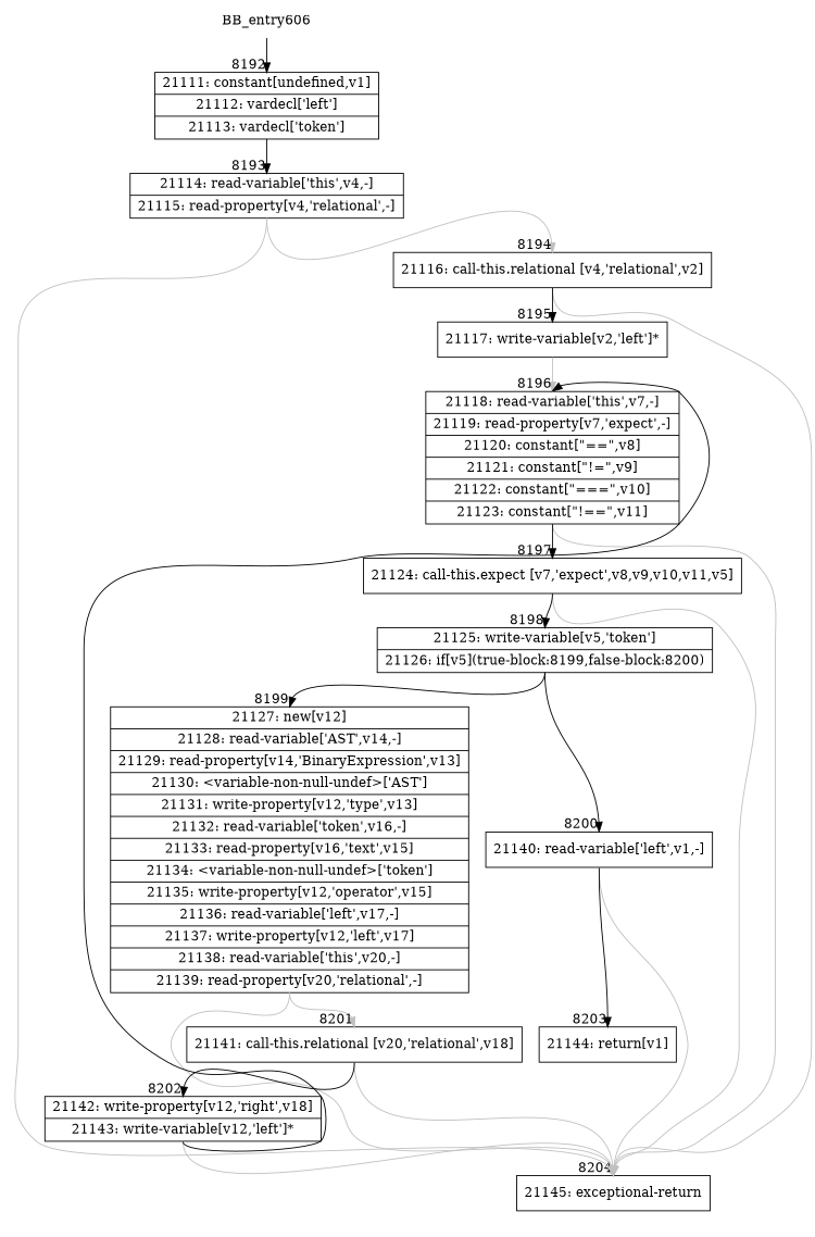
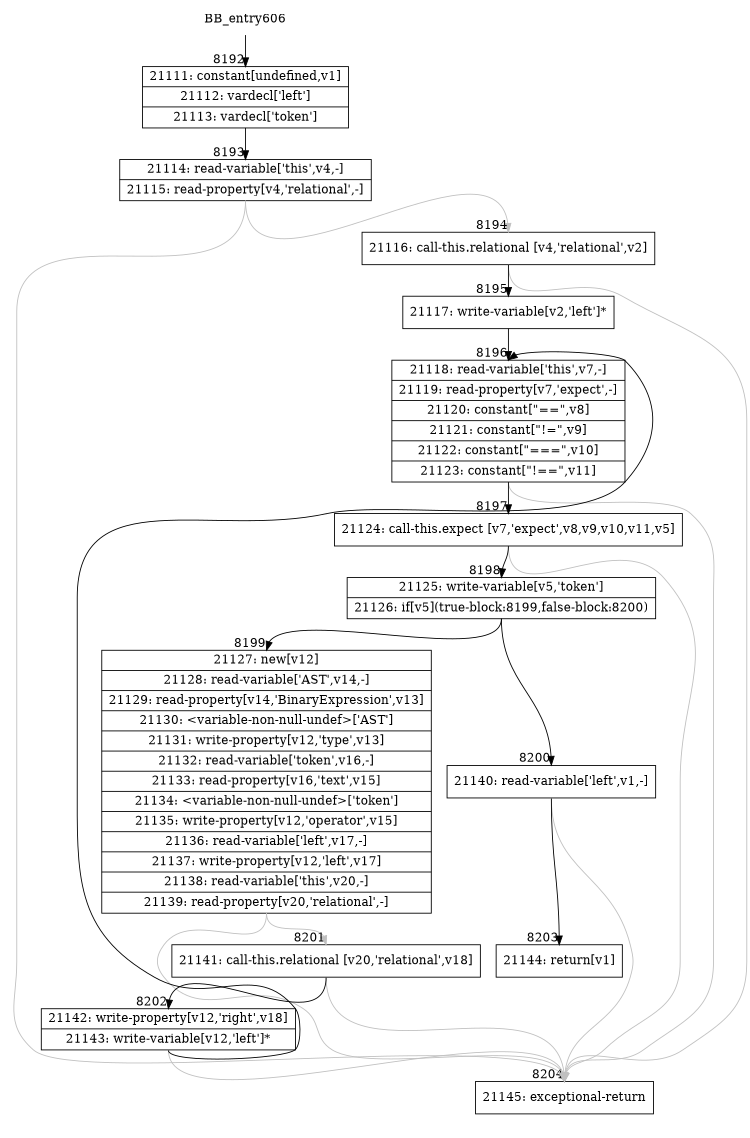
  digraph {
    rankdir=TD
    node [shape=record]
    edge [headport=n tailport=s]
    BB_entry606 [shape=none]
    n2 [label="{21111: constant[undefined,v1]|21112: vardecl['left']|21113: vardecl['token']}"]
    n3 [label="{21114: read-variable['this',v4,-]|21115: read-property[v4,'relational',-]}"]
    n4 [label="{21116: call-this.relational [v4,'relational',v2]}"]
    n5 [label="{21145: exceptional-return}"]
    n6 [label="{21117: write-variable[v2,'left']*}"]
    n7 [label="{21118: read-variable['this',v7,-]|21119: read-property[v7,'expect',-]|21120: constant[\"==\",v8]|21121: constant[\"!=\",v9]|21122: constant[\"===\",v10]|21123: constant[\"!==\",v11]}"]
    n8 [label="{21124: call-this.expect [v7,'expect',v8,v9,v10,v11,v5]}"]
    n9 [label="{21125: write-variable[v5,'token']|21126: if[v5](true-block:8199,false-block:8200)}"]
    n10 [label="{21127: new[v12]|21128: read-variable['AST',v14,-]|21129: read-property[v14,'BinaryExpression',v13]|21130: \<variable-non-null-undef\>['AST']|21131: write-property[v12,'type',v13]|21132: read-variable['token',v16,-]|21133: read-property[v16,'text',v15]|21134: \<variable-non-null-undef\>['token']|21135: write-property[v12,'operator',v15]|21136: read-variable['left',v17,-]|21137: write-property[v12,'left',v17]|21138: read-variable['this',v20,-]|21139: read-property[v20,'relational',-]}"]
    n11 [label="{21140: read-variable['left',v1,-]}"]
    n12 [label="{21141: call-this.relational [v20,'relational',v18]}"]
    n13 [label="{21144: return[v1]}"]
    n14 [label="{21142: write-property[v12,'right',v18]|21143: write-variable[v12,'left']*}"]
    BB_entry606 -> n2 [headlabel="    8192"]
    n2 -> n3 [headlabel="      8193"]
    n3 -> n4 [color=gray headlabel="      8194"]
    n3 -> n5 [color=gray headlabel="      8204"]
    n4 -> n5 [color=gray]
    n4 -> n6 [headlabel="      8195"]
-   n6 -> n7 [headlabel="      8196" color=gray]
+   n6 -> n7 [headlabel="      8196"]
    n7 -> n5 [color=gray]
    n7 -> n8 [headlabel="      8197"]
    n8 -> n5 [color=gray]
    n8 -> n9 [headlabel="      8198"]
    n9 -> n10 [headlabel="      8199"]
    n9 -> n11 [headlabel="      8200"]
    n10 -> n5 [color=gray]
    n10 -> n12 [color=gray headlabel="      8201"]
    n11 -> n5 [color=gray]
    n11 -> n13 [headlabel="      8203"]
    n12 -> n5 [color=gray]
    n12 -> n14 [headlabel="      8202"]
    n14 -> n5 [color=gray]
    n14 -> n7
  }
